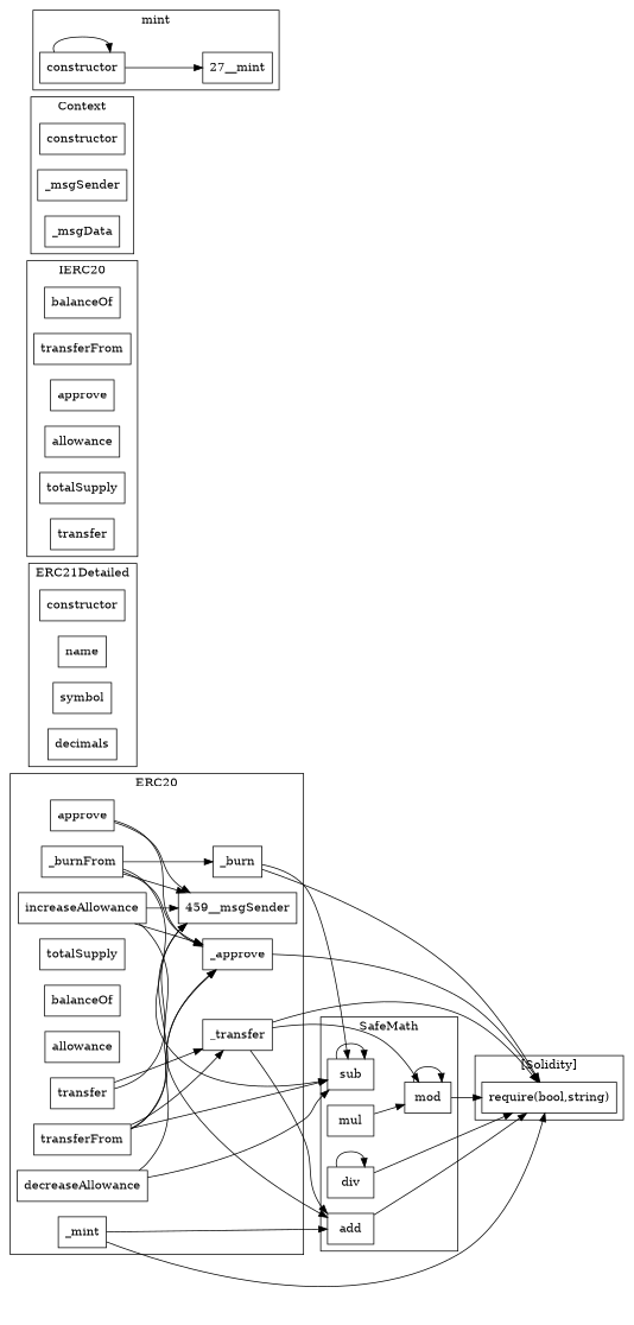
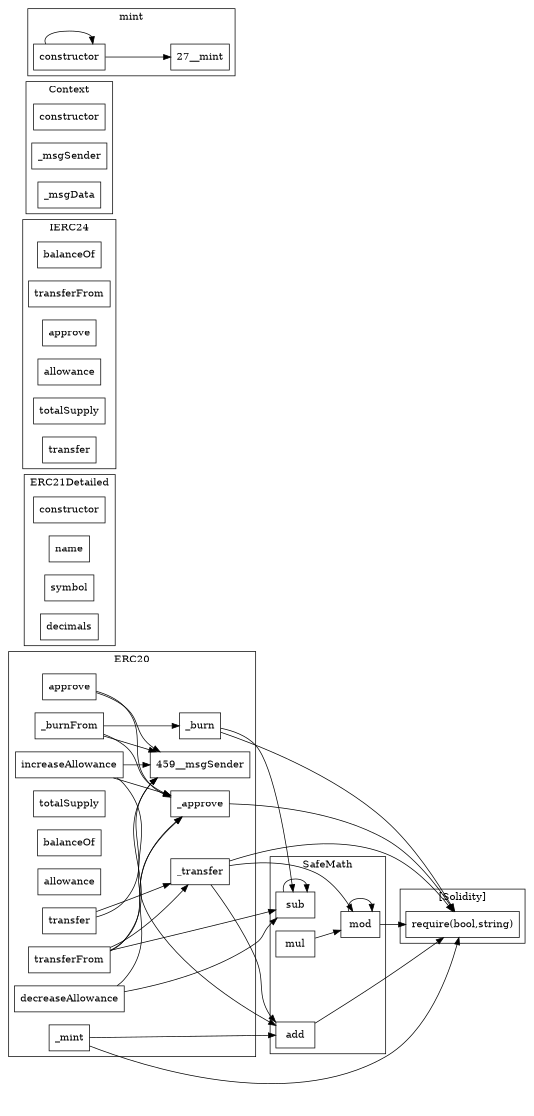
  strict digraph {
    rankdir=LR
    node [shape=box]
    n1 [label=sub]
    n2 [label=mod]
    n3 [label=add]
-   n4 [label=div]
    n5 [label=mul]
    n6 [label=constructor]
    n7 [label=name]
    n8 [label=symbol]
    n9 [label=decimals]
    n10 [label=balanceOf]
    n11 [label=transferFrom]
    n12 [label=approve]
    n13 [label=allowance]
    n14 [label=totalSupply]
    n15 [label=transfer]
    n16 [label=transferFrom]
    n17 [label=_approve]
    n18 [label=_transfer]
    "459__msgSender"
    n20 [label=_burnFrom]
    n21 [label=_burn]
    n22 [label=approve]
    n23 [label=totalSupply]
    n24 [label=balanceOf]
    n25 [label=allowance]
    n26 [label=decreaseAllowance]
    n27 [label=_mint]
    n28 [label=transfer]
    n29 [label=increaseAllowance]
    n30 [label=constructor]
    n31 [label=_msgSender]
    n32 [label=_msgData]
    n33 [label=constructor]
    "27__mint"
    "require(bool,string)"
    subgraph cluster_1 {
      label=SafeMath
      n1
      n2
      n3
-     n4
      n5
    }
    subgraph cluster_2 {
      label=ERC21Detailed
      n6
      n7
      n8
      n9
    }
    subgraph cluster_3 {
-     label=IERC20
+     label=IERC24
      n10
      n11
      n12
      n13
      n14
      n15
    }
    subgraph cluster_4 {
      label=ERC20
      n16
      n17
      n18
      "459__msgSender"
      n20
      n21
      n22
      n23
      n24
      n25
      n26
      n27
      n28
      n29
    }
    subgraph cluster_5 {
      label=Context
      n30
      n31
      n32
    }
    subgraph cluster_6 {
      label=mint
      n33
      "27__mint"
    }
    subgraph cluster_7 {
      label="[Solidity]"
      "require(bool,string)"
    }
    n1 -> n1
    n2 -> n2
    n2 -> "require(bool,string)"
    n3 -> "require(bool,string)"
-   n4 -> n4
-   n4 -> "require(bool,string)"
    n5 -> n2
    n16 -> n1
    n16 -> n17
    n16 -> n18
    n16 -> "459__msgSender"
    n17 -> "require(bool,string)"
    n18 -> n2
    n18 -> n3
    n18 -> "require(bool,string)"
-   n20 -> n1
    n20 -> n17
    n20 -> "459__msgSender"
    n20 -> n21
    n21 -> n1
    n21 -> "require(bool,string)"
    n22 -> n17
    n22 -> "459__msgSender"
    n26 -> n1
    n26 -> n17
    n27 -> n3
    n27 -> "require(bool,string)"
    n28 -> n18
    n28 -> "459__msgSender"
    n29 -> n3
    n29 -> n17
    n29 -> "459__msgSender"
    n33 -> n33
    n33 -> "27__mint"
  }
